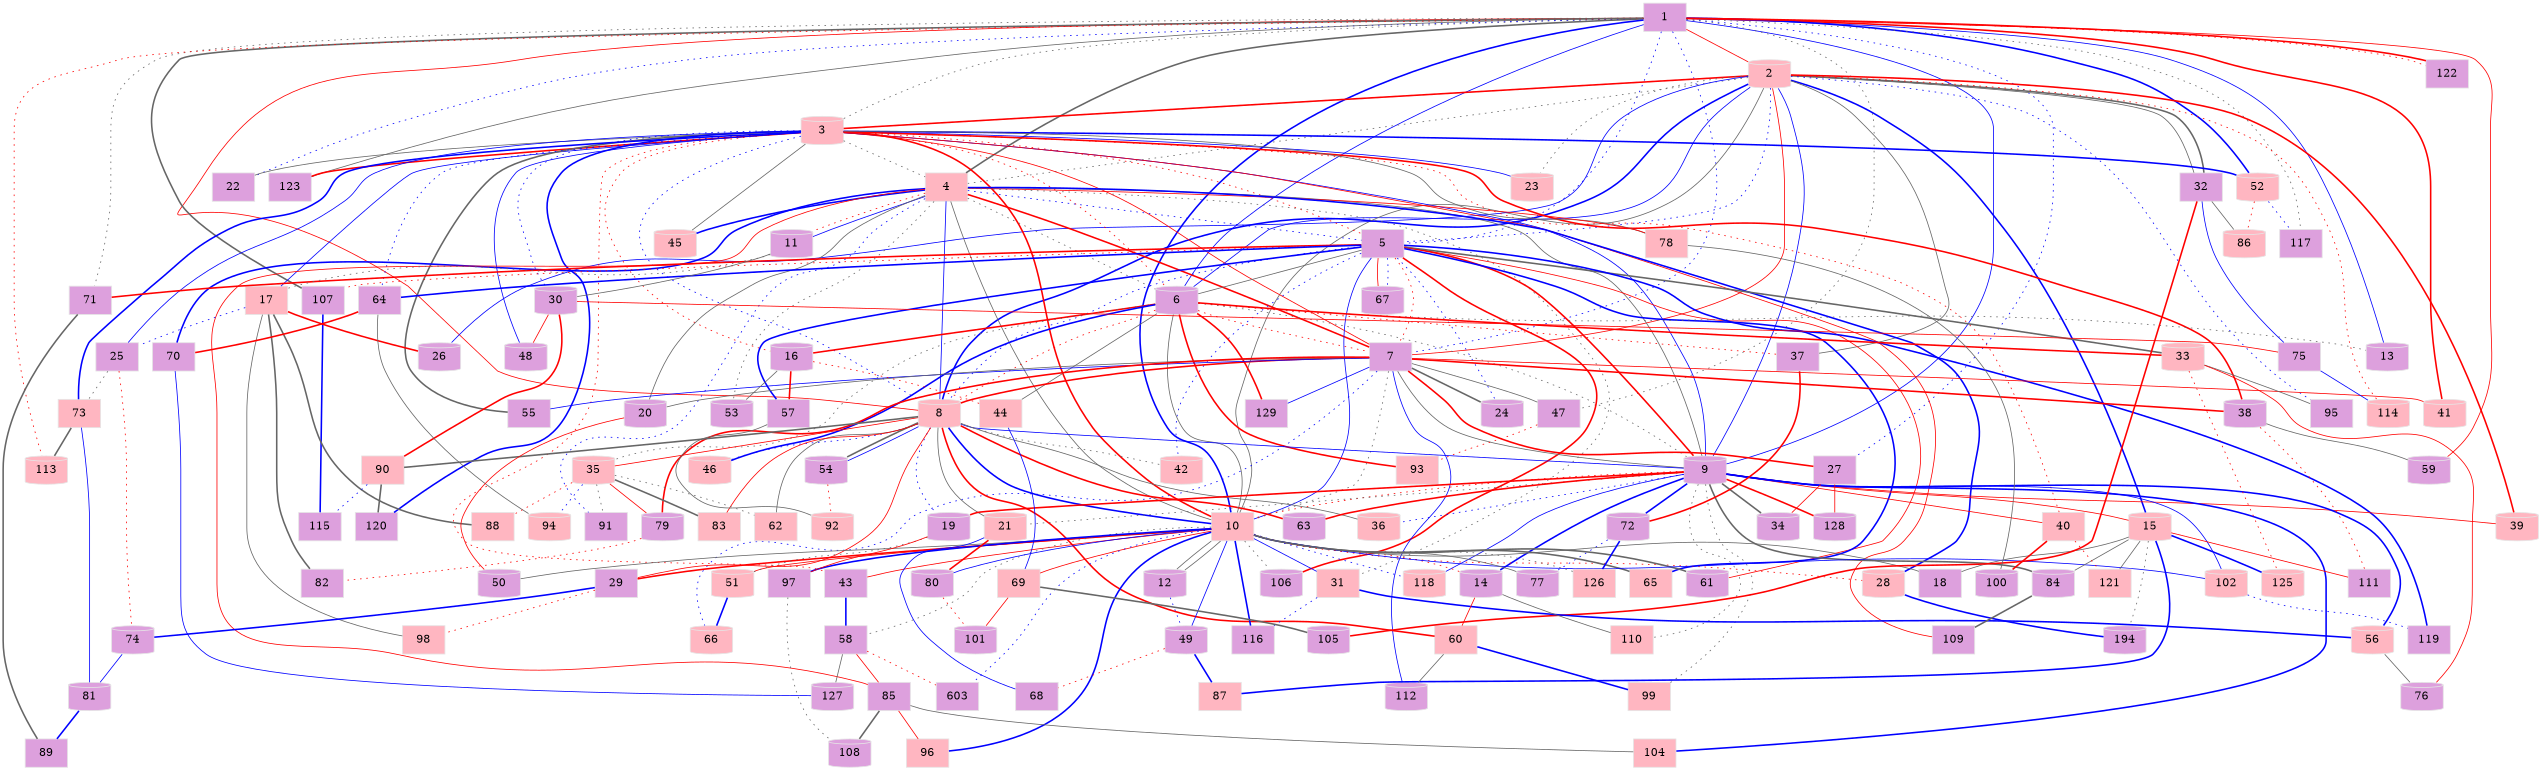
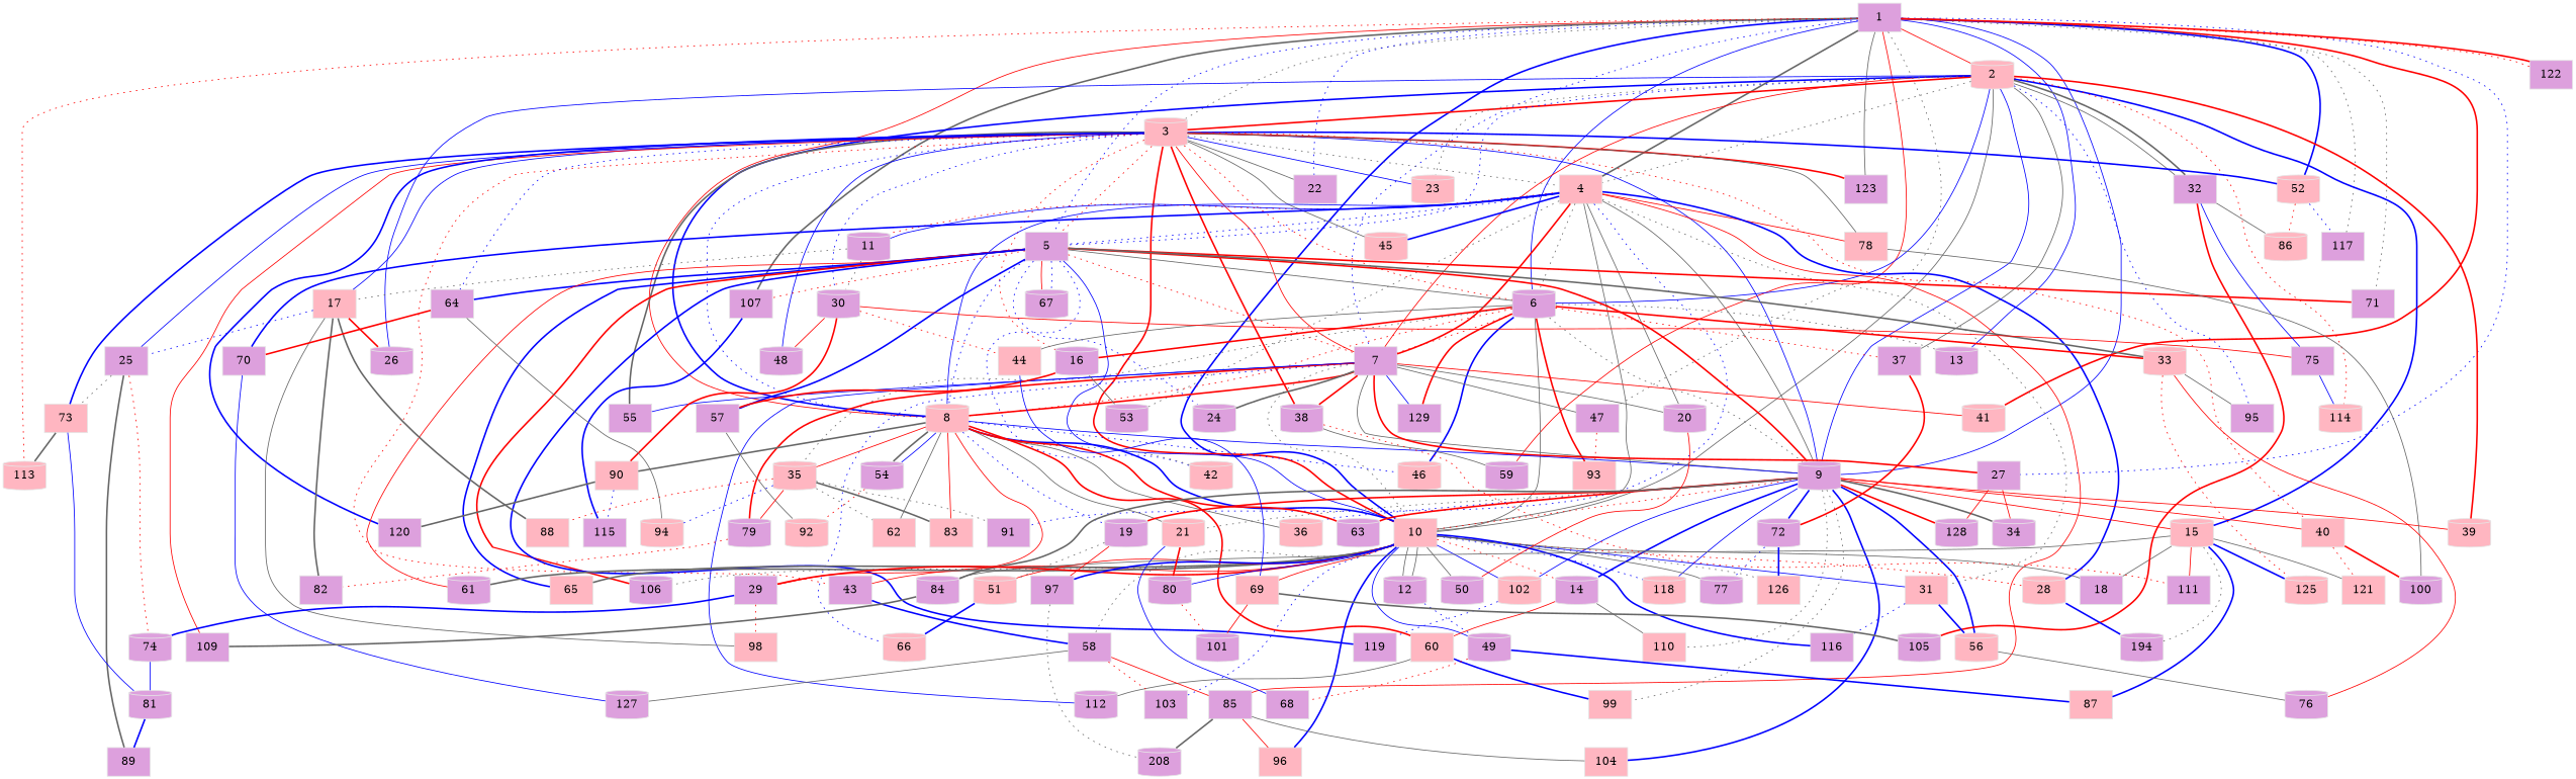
  graph {
    node [color=gray90 fillcolor=plum shape=cylinder style=filled]
    edge [color=red style=solid]
    1 [shape=box]
    2 [fillcolor=lightpink]
    3 [fillcolor=lightpink]
    4 [fillcolor=lightpink shape=box]
    5 [shape=box]
    6
    7 [shape=box]
    8 [fillcolor=lightpink]
    9
    10 [fillcolor=lightpink shape=box]
    13
    22 [shape=box]
    27 [shape=box]
    41 [fillcolor=lightpink]
    47 [shape=box]
    52 [fillcolor=lightpink]
    59
    71 [shape=box]
    107 [shape=box]
    113 [fillcolor=lightpink]
    117 [shape=box]
    122 [shape=box]
    123 [shape=box]
    15 [fillcolor=lightpink]
    23 [fillcolor=lightpink]
    26
    32 [shape=box]
    37 [shape=box]
    39 [fillcolor=lightpink]
    95 [shape=box]
    114 [fillcolor=lightpink]
    16
    17 [fillcolor=lightpink shape=box]
    25 [shape=box]
    30
    38
    40 [fillcolor=lightpink shape=box]
    43 [shape=box]
    45 [fillcolor=lightpink]
    48
    55 [shape=box]
    64 [shape=box]
    73 [fillcolor=lightpink shape=box]
    78 [fillcolor=lightpink shape=box]
    109 [shape=box]
    120 [shape=box]
    11
    20
    28 [fillcolor=lightpink]
    31 [fillcolor=lightpink shape=box]
    53
    70 [shape=box]
    85 [shape=box]
    91 [shape=box]
    24
    33 [fillcolor=lightpink]
    42 [fillcolor=lightpink]
    57 [shape=box]
    61
    65 [fillcolor=lightpink shape=box]
    67
    106
    119 [shape=box]
    35 [fillcolor=lightpink]
    44 [fillcolor=lightpink shape=box]
    46 [fillcolor=lightpink]
    93 [fillcolor=lightpink shape=box]
    129 [shape=box]
    66 [fillcolor=lightpink]
    79
    112
    19
    21 [fillcolor=lightpink]
    29 [shape=box]
    36 [fillcolor=lightpink]
    54
    60 [fillcolor=lightpink shape=box]
    62 [fillcolor=lightpink shape=box]
    63
    83 [fillcolor=lightpink shape=box]
    90 [fillcolor=lightpink shape=box]
    14
    34
    56 [fillcolor=lightpink]
    72
    84
    99 [fillcolor=lightpink shape=box]
    102 [fillcolor=lightpink]
    104 [fillcolor=lightpink shape=box]
    110 [fillcolor=lightpink shape=box]
    118 [fillcolor=lightpink]
    128
    12
    18 [shape=box]
    49
    50
    51 [fillcolor=lightpink]
    58 [shape=box]
    69 [fillcolor=lightpink shape=box]
    77
    80
    96 [fillcolor=lightpink shape=box]
    97 [shape=box]
-   103 [shape=box label=603]
+   103 [shape=box]
    116 [shape=box]
    126 [fillcolor=lightpink shape=box]
    86 [fillcolor=lightpink]
    89 [shape=box]
    115 [shape=box]
    87 [fillcolor=lightpink shape=box]
    111 [shape=box]
    121 [fillcolor=lightpink shape=box]
    n113 [label=194]
    125 [fillcolor=lightpink]
    75 [shape=box]
    105
    82 [shape=box]
    88 [fillcolor=lightpink shape=box]
    98 [fillcolor=lightpink shape=box]
    74
    100
    94 [fillcolor=lightpink]
    81
    127
-   108
+   108 [label=208]
    76
    92 [fillcolor=lightpink]
    68 [shape=box]
    101
    1 -- 2
    1 -- 3 [color=gray40 style=dotted]
    1 -- 4 [color=gray40 style=bold]
    1 -- 5 [color=blue style=dotted]
    1 -- 6 [color=blue]
    1 -- 7 [color=blue style=dotted]
    1 -- 8
    1 -- 9 [color=blue]
    1 -- 10 [color=blue style=bold]
    1 -- 13 [color=blue]
    1 -- 22 [color=blue style=dotted]
    1 -- 27 [color=blue style=dotted]
    1 -- 41 [style=bold]
    1 -- 47 [color=gray40 style=dotted]
    1 -- 52 [color=blue style=bold]
    1 -- 59
    1 -- 71 [color=gray40 style=dotted]
    1 -- 107 [color=gray40 style=bold]
    1 -- 113 [style=dotted]
    1 -- 117 [color=gray40 style=dotted]
    1 -- 122 [style=dotted]
    1 -- 122 [style=bold]
    1 -- 123 [color=gray40]
    2 -- 3 [style=bold]
    2 -- 4 [color=gray40 style=dotted]
    2 -- 5 [color=blue style=dotted]
    2 -- 6 [color=blue]
    2 -- 7
    2 -- 8 [color=blue style=bold]
    2 -- 9 [color=blue]
    2 -- 10 [color=gray40]
    2 -- 15 [color=blue style=bold]
    2 -- 23 [color=gray40 style=dotted]
    2 -- 26 [color=blue]
    2 -- 32 [color=gray40]
    2 -- 32 [color=gray40 style=bold]
    2 -- 37 [color=gray40]
    2 -- 39 [style=bold]
    2 -- 95 [color=blue style=dotted]
    2 -- 114 [style=dotted]
    3 -- 4 [color=gray40 style=dotted]
    3 -- 5 [style=dotted]
    3 -- 6 [style=dotted]
    3 -- 7
    3 -- 8 [color=blue style=dotted]
    3 -- 9 [color=blue]
    3 -- 10 [style=bold]
    3 -- 22 [color=gray40]
    3 -- 52 [color=blue style=bold]
    3 -- 123 [style=bold]
    3 -- 23 [color=blue]
    3 -- 16 [style=dotted]
    3 -- 17 [color=blue]
    3 -- 25 [color=blue]
    3 -- 30 [color=blue style=dotted]
    3 -- 38 [style=bold]
    3 -- 40 [style=dotted]
    3 -- 43 [style=dotted]
    3 -- 45 [color=gray40]
    3 -- 48 [color=blue]
    3 -- 55 [color=gray40 style=bold]
    3 -- 64 [color=blue style=dotted]
    3 -- 73 [color=blue style=bold]
    3 -- 78 [color=gray40]
    3 -- 109
    3 -- 120 [color=blue style=bold]
    4 -- 5 [color=blue style=dotted]
    4 -- 6 [color=gray40 style=dotted]
    4 -- 7 [style=bold]
    4 -- 8 [color=blue]
    4 -- 9 [color=gray40]
    4 -- 10 [color=gray40]
    4 -- 45 [color=blue style=bold]
    4 -- 78
    4 -- 11 [style=dotted]
    4 -- 11 [color=blue]
    4 -- 20 [color=gray40]
    4 -- 28 [color=blue style=bold]
    4 -- 31 [color=gray40 style=dotted]
    4 -- 53 [color=gray40 style=dotted]
    4 -- 70 [color=blue style=bold]
    4 -- 85
    4 -- 91 [color=blue style=dotted]
    5 -- 6 [color=gray40]
    5 -- 7 [style=dotted]
    5 -- 8 [color=blue style=dotted]
    5 -- 9 [style=bold]
    5 -- 10 [color=blue]
    5 -- 71 [style=bold]
    5 -- 107 [style=dotted]
    5 -- 64 [color=blue style=bold]
    5 -- 24 [color=blue style=dotted]
    5 -- 33 [color=gray40 style=bold]
    5 -- 42 [color=blue style=dotted]
    5 -- 57 [color=blue style=bold]
    5 -- 61
    5 -- 65 [color=blue style=bold]
    5 -- 67
    5 -- 67 [color=blue style=dotted]
    5 -- 106 [style=bold]
    5 -- 119 [color=blue style=bold]
    6 -- 7 [style=dotted]
    6 -- 8 [style=dotted]
    6 -- 9 [color=gray40 style=dotted]
    6 -- 10 [color=gray40]
    6 -- 13 [color=gray40 style=dotted]
    6 -- 37 [style=dotted]
    6 -- 16 [style=bold]
    6 -- 33 [style=bold]
    6 -- 35 [color=gray40 style=dotted]
    6 -- 44 [color=gray40]
    6 -- 46 [color=blue style=bold]
    6 -- 93 [style=bold]
    6 -- 129 [style=bold]
    7 -- 8 [style=bold]
    7 -- 9 [color=gray40]
    7 -- 10 [color=gray40 style=dotted]
    7 -- 27 [style=bold]
    7 -- 41
    7 -- 47 [color=gray40]
    7 -- 38 [style=bold]
    7 -- 55 [color=blue]
    7 -- 20 [color=gray40]
    7 -- 24 [color=gray40 style=bold]
    7 -- 129 [color=blue]
    7 -- 66 [color=blue style=dotted]
    7 -- 79 [style=bold]
    7 -- 112 [color=blue]
    8 -- 9 [color=blue]
    8 -- 10 [color=blue style=bold]
    8 -- 42 [color=gray40 style=dotted]
    8 -- 35
    8 -- 46 [color=blue style=dotted]
    8 -- 19 [color=blue style=dotted]
    8 -- 21 [color=gray40]
    8 -- 29
    8 -- 36 [color=gray40]
    8 -- 54 [color=gray40 style=bold]
    8 -- 54 [color=blue]
    8 -- 60 [style=bold]
    8 -- 62 [color=gray40]
    8 -- 63 [style=bold]
    8 -- 83
    8 -- 90 [color=gray40 style=bold]
    9 -- 10 [style=dotted]
    9 -- 15
    9 -- 39
    9 -- 40
    9 -- 19 [style=bold]
    9 -- 21 [color=gray40 style=dotted]
    9 -- 36 [color=blue style=dotted]
    9 -- 63 [style=bold]
    9 -- 14 [color=blue style=bold]
    9 -- 34 [color=gray40 style=bold]
    9 -- 56 [color=blue style=bold]
    9 -- 72 [color=blue style=bold]
    9 -- 84 [color=gray40 style=bold]
    9 -- 99 [color=gray40 style=dotted]
    9 -- 102 [color=blue]
    9 -- 104 [color=blue style=bold]
    9 -- 110 [color=gray40 style=dotted]
    9 -- 118 [color=blue]
    9 -- 128 [style=bold]
    10 -- 43
    10 -- 28 [style=dotted]
    10 -- 31 [color=blue]
    10 -- 61 [color=gray40 style=bold]
    10 -- 65 [color=gray40 style=bold]
    10 -- 106 [color=gray40 style=dotted]
    10 -- 29 [style=bold]
    10 -- 14 [style=dotted]
    10 -- 102 [color=blue]
    10 -- 118 [color=blue style=dotted]
    10 -- 12 [color=gray40]
    10 -- 12 [color=gray40]
    10 -- 18 [color=gray40]
    10 -- 49 [color=blue]
    10 -- 50 [color=gray40]
    10 -- 51
    10 -- 58 [color=gray40 style=dotted]
    10 -- 69
    10 -- 77 [color=gray40]
    10 -- 80 [color=blue]
    10 -- 96 [color=blue style=bold]
    10 -- 97 [color=blue style=bold]
    10 -- 103 [color=blue style=dotted]
    10 -- 116 [color=blue style=bold]
    10 -- 126 [color=gray40 style=dotted]
    27 -- 34
    27 -- 128
    47 -- 93 [style=dotted]
    52 -- 117 [color=blue style=dotted]
    52 -- 86 [style=dotted]
-   71 -- 89 [color=gray40 style=bold]
+   25 -- 89 [color=gray40 style=bold]
    107 -- 115 [color=blue style=bold]
    15 -- 84 [color=gray40]
    15 -- 18 [color=gray40]
    15 -- 87 [color=blue style=bold]
    15 -- 111
    15 -- 121 [color=gray40]
    15 -- n113 [color=gray40 style=dotted]
    15 -- 125 [color=blue style=bold]
    32 -- 86 [color=gray40]
    32 -- 75 [color=blue]
    32 -- 105 [style=bold]
    37 -- 72 [style=bold]
    16 -- 53 [color=gray40]
    16 -- 57 [style=bold]
    17 -- 26 [style=bold]
    17 -- 25 [color=blue style=dotted]
    17 -- 82 [color=gray40 style=bold]
    17 -- 88 [color=gray40 style=bold]
    17 -- 98 [color=gray40]
    25 -- 73 [color=gray40 style=dotted]
    25 -- 74 [style=dotted]
    30 -- 48
-   16 -- 44 [style=dotted]
+   30 -- 44 [style=dotted]
    30 -- 90 [style=bold]
    30 -- 75
    38 -- 59 [color=gray40]
    38 -- 111 [style=dotted]
    40 -- 121 [style=dotted]
    40 -- 100 [style=bold]
    43 -- 58 [color=blue style=bold]
    64 -- 70 [style=bold]
    64 -- 94 [color=gray40]
    73 -- 113 [color=gray40 style=bold]
    73 -- 81 [color=blue]
    78 -- 100 [color=gray40]
    11 -- 17 [color=gray40 style=dotted]
-   11 -- 30 [color=gray40]
+   11 -- 30 [color=gray40 style=dotted]
    20 -- 50
    28 -- n113 [color=blue style=bold]
    31 -- 56 [color=blue style=bold]
    31 -- 116 [color=blue style=dotted]
    70 -- 127 [color=blue]
    85 -- 104 [color=gray40]
    85 -- 96
    85 -- 108 [color=gray40 style=bold]
    33 -- 95 [color=gray40]
    33 -- 125 [style=dotted]
    33 -- 76
    57 -- 92 [color=gray40]
    35 -- 91 [color=gray40 style=dotted]
    35 -- 79
    35 -- 62 [color=gray40 style=dotted]
    35 -- 83 [color=gray40 style=bold]
    35 -- 88 [style=dotted]
    35 -- 94 [color=blue style=dotted]
    44 -- 69 [color=blue]
    79 -- 82 [style=dotted]
    19 -- 51 [color=gray40 style=dotted]
    19 -- 97
    21 -- 80 [style=bold]
    21 -- 68 [color=blue]
    29 -- 98 [style=dotted]
    29 -- 74 [color=blue style=bold]
    54 -- 92 [style=dotted]
    60 -- 112 [color=gray40]
    60 -- 99 [color=blue style=bold]
    90 -- 120 [color=gray40 style=bold]
    90 -- 115 [color=blue style=dotted]
    14 -- 60
    14 -- 110 [color=gray40]
    56 -- 76 [color=gray40]
    72 -- 77 [color=blue style=dotted]
    72 -- 126 [color=blue style=bold]
    84 -- 109 [color=gray40 style=bold]
    102 -- 119 [color=blue style=dotted]
    12 -- 49 [color=blue style=dotted]
    49 -- 87 [color=blue style=bold]
    49 -- 68 [style=dotted]
    51 -- 66 [color=blue style=bold]
    58 -- 85
    58 -- 103 [style=dotted]
    58 -- 127 [color=gray40]
    69 -- 105 [color=gray40 style=bold]
    69 -- 101
    80 -- 101 [style=dotted]
    97 -- 108 [color=gray40 style=dotted]
    75 -- 114 [color=blue]
    74 -- 81 [color=blue]
    81 -- 89 [color=blue style=bold]
  }
